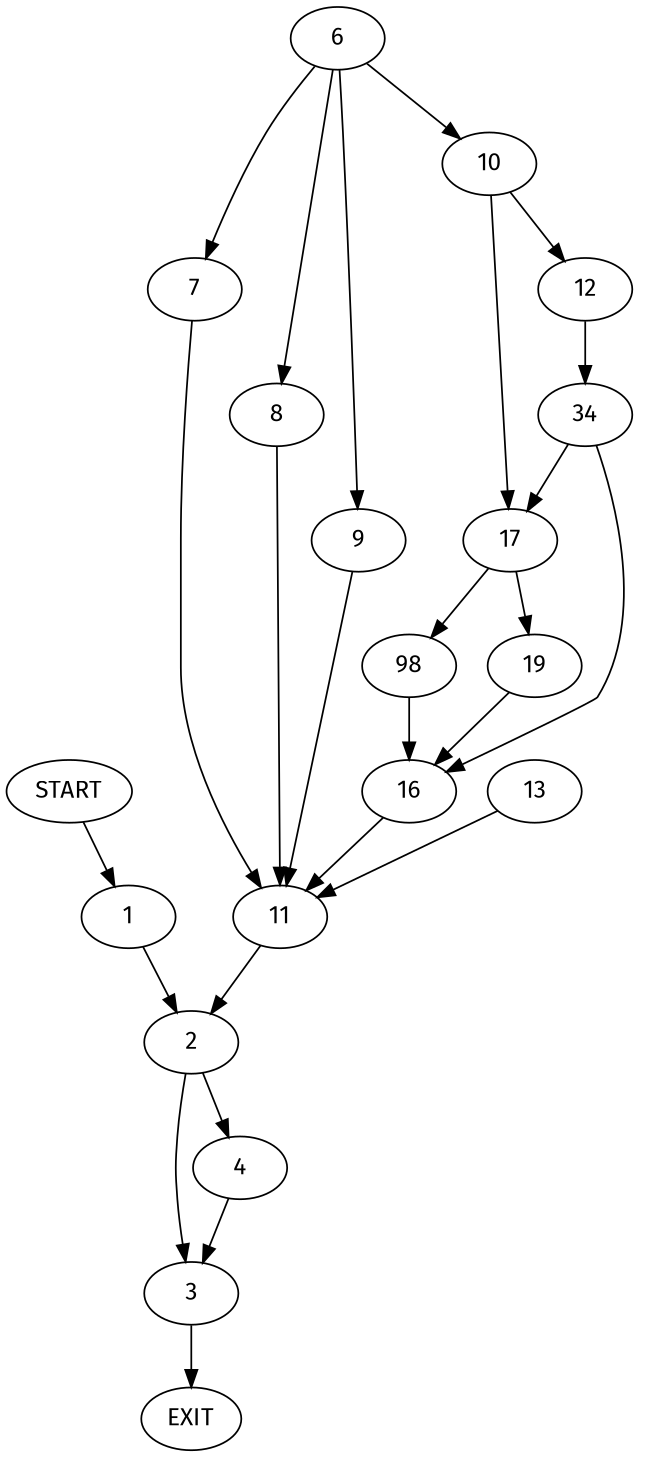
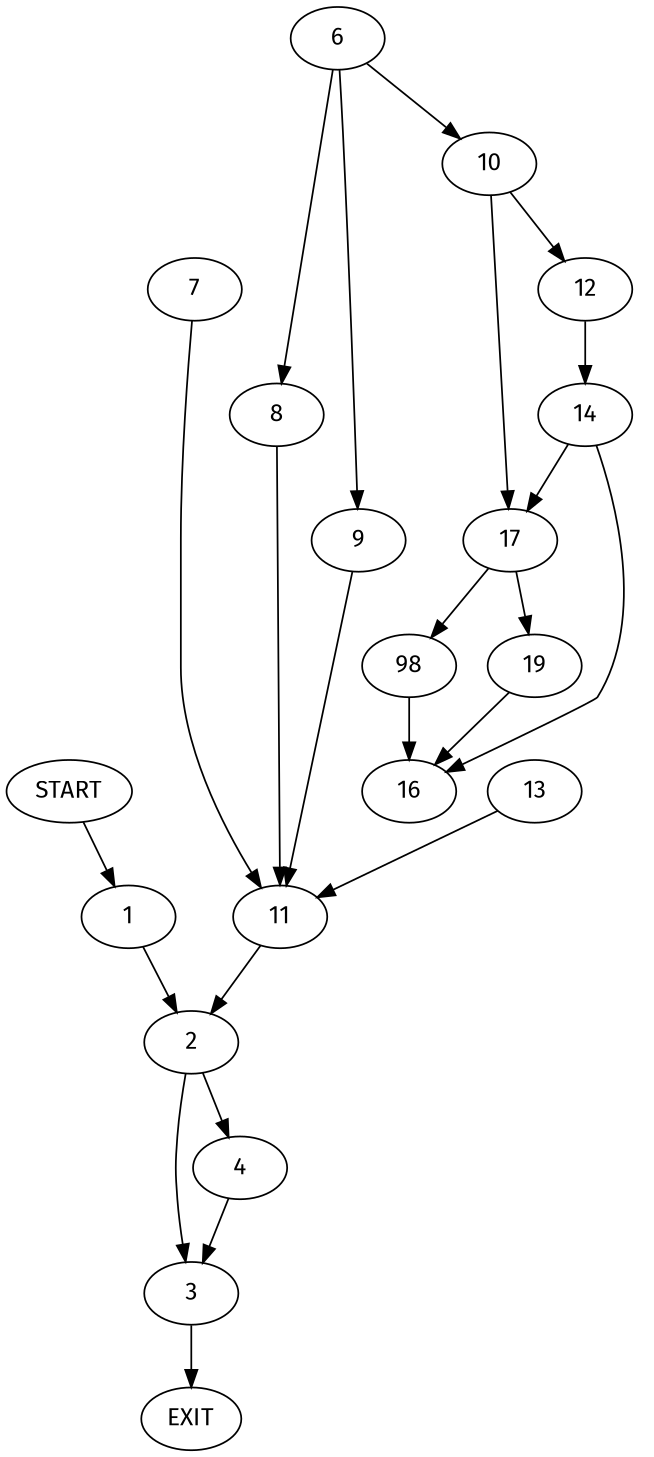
  digraph {
    fontname="Fira Sans"
    node [fontname="Fira Sans"]
    edge [fontname="Fira Sans"]
    n1 [label=START]
    1
    2
    3
    4
    n6 [label=EXIT]
    6
    7
    8
    9
    10
    11
    12
    17
-   14 [label=34]
+   14
    13
    16
    n18 [label=98]
    19
    n1 -> 1
    1 -> 2
    2 -> 3
    2 -> 4
    3 -> n6
    4 -> 3
-   6 -> 7
    6 -> 8
    6 -> 9
    6 -> 10
    7 -> 11
    8 -> 11
    9 -> 11
    10 -> 12
    10 -> 17
    11 -> 2
    12 -> 14
    17 -> n18
    17 -> 19
    14 -> 17
    14 -> 16
    13 -> 11
-   16 -> 11
    n18 -> 16
    19 -> 16
  }
